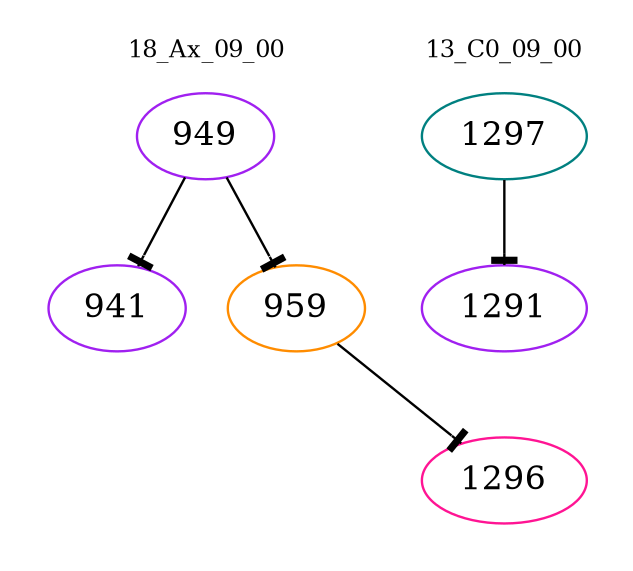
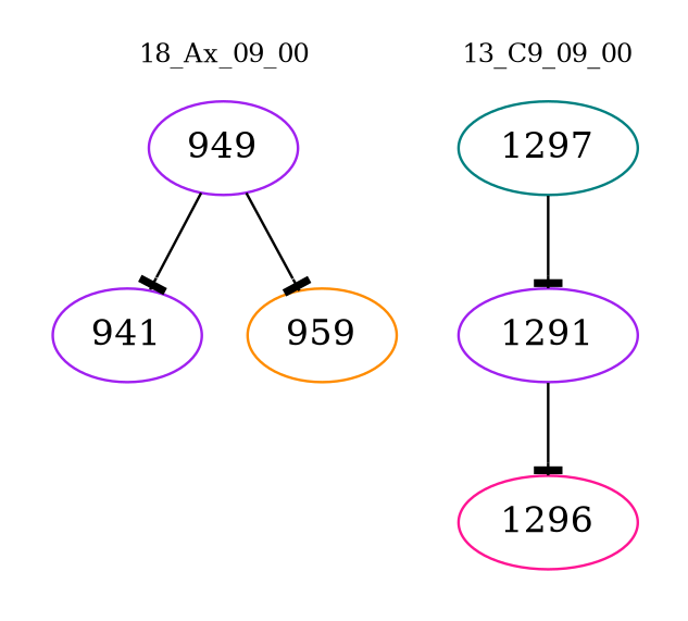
  digraph {
    node [color=purple]
    edge [arrowhead=tee color=black]
    n1 [label=949]
    n2 [label=941]
    n3 [color=darkorange label=959]
    n4 [color=teal label=1297]
    n5 [label=1291]
    n6 [color=deeppink label=1296]
    subgraph cluster_1 {
      color=white
      fontsize=10
      label="18_Ax_09_00"
      n1
      n2
      n3
    }
    subgraph cluster_2 {
      color=white
      fontsize=10
-     label="13_C0_09_00"
+     label="13_C9_09_00"
      n4
      n5
      n6
    }
    n1 -> n2
    n1 -> n3
    n4 -> n5
-   n3 -> n6
+   n5 -> n6
  }
